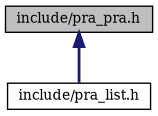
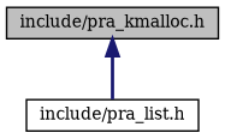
  digraph {
    fontname="DejaVu Serif"
    node [color=black fontname="DejaVu Serif" fontsize=10 shape=record]
-   n1 [fillcolor=grey75 fontcolor=black height=0.2 label="include/pra_pra.h" style=filled width=0.4]
+   n1 [fillcolor=grey75 fontcolor=black height=0.2 label="include/pra_kmalloc.h" style=filled width=0.4]
    n2 [height=0.2 label="include/pra_list.h" width=0.4]
    n1 -> n2 [color=midnightblue dir=back fontname="DejaVu Serif" fontsize=10 labelfontname=Helvetica labelfontsize=10 style=bold]
  }
